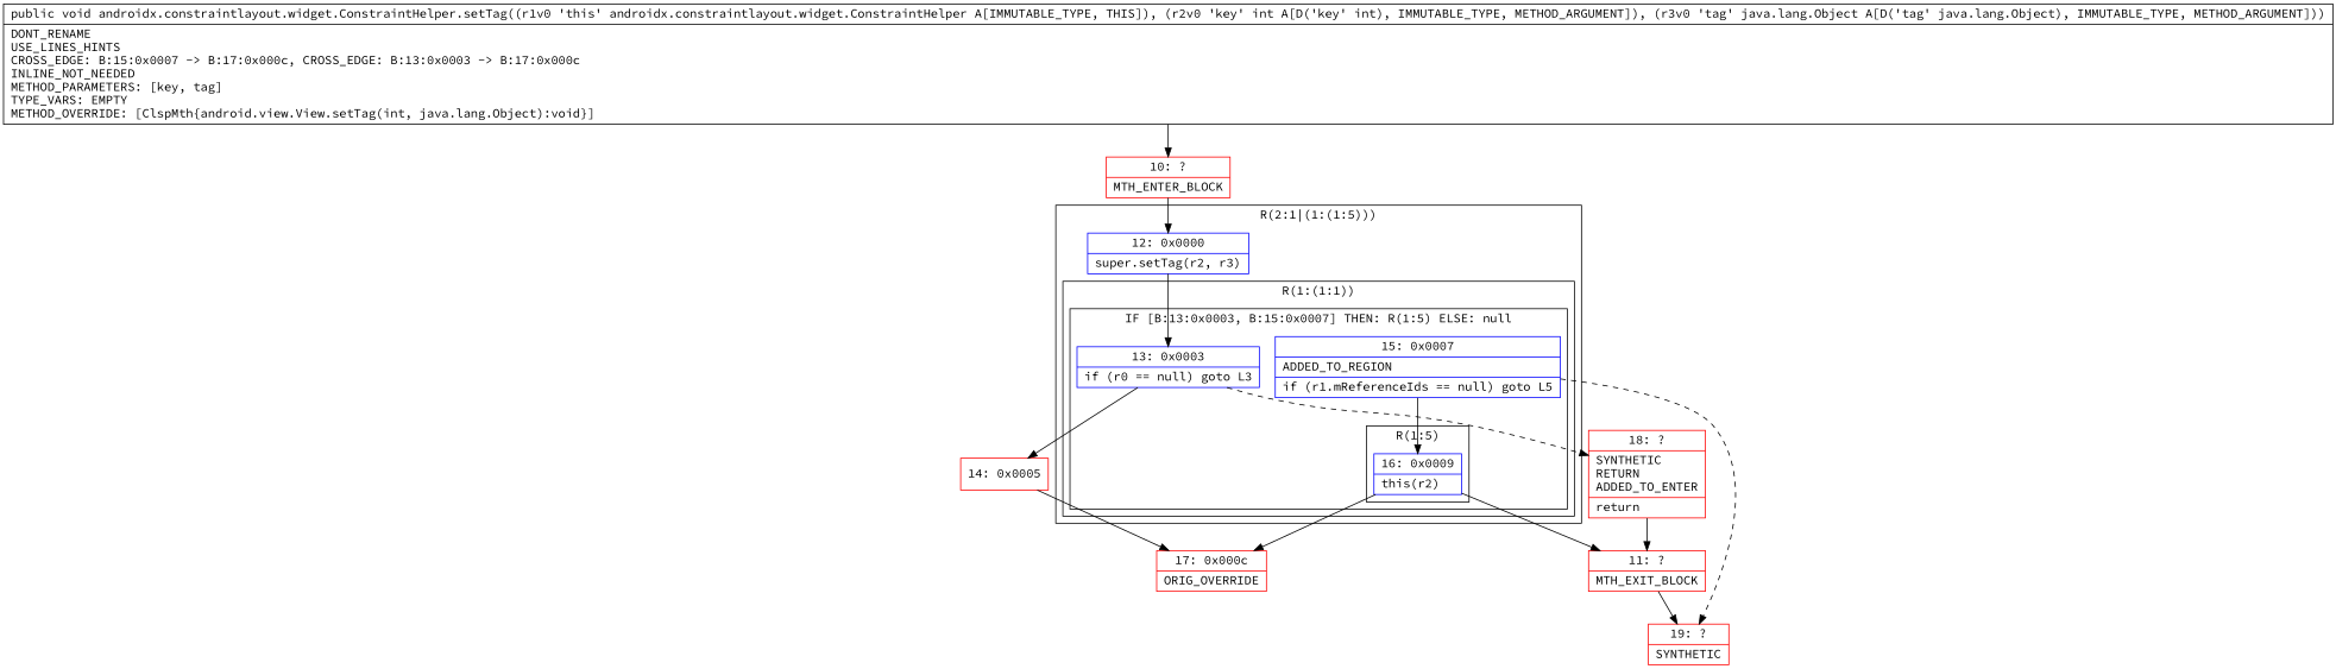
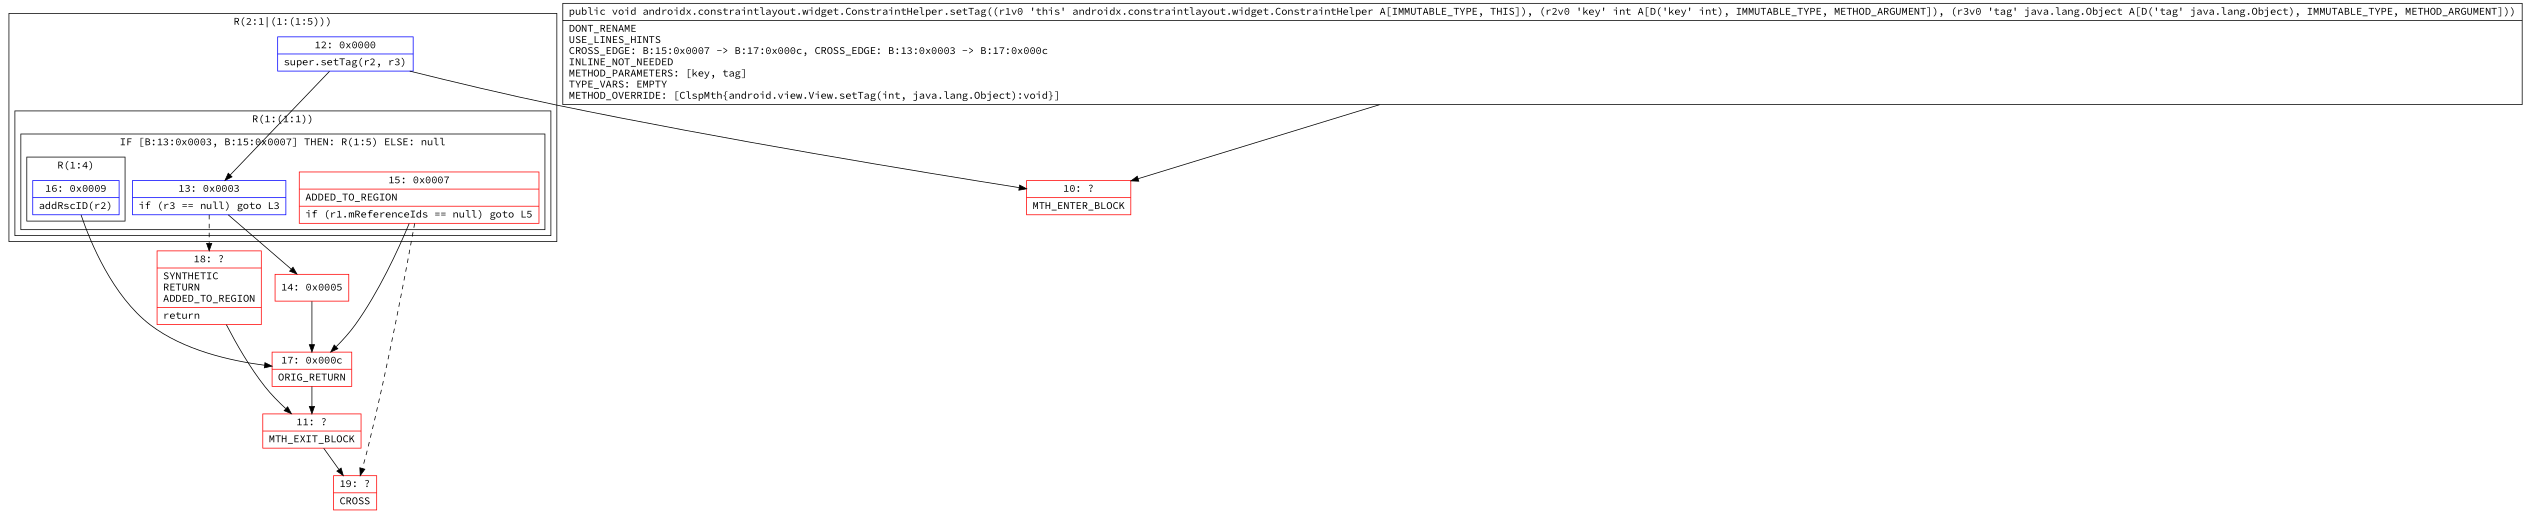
  digraph {
    fontname="Source Code Pro"
    node [color=red fontname="Source Code Pro" shape=record]
    edge [fontname="Source Code Pro"]
-   n1 [color=blue label="{16\:\ 0x0009|this(r2)\l}"]
-   n2 [color=blue label="{13\:\ 0x0003|if (r0 == null) goto L3\l}"]
-   n3 [color=blue label="{15\:\ 0x0007|ADDED_TO_REGION\l|if (r1.mReferenceIds == null) goto L5\l}"]
+   n1 [color=blue label="{16\:\ 0x0009|addRscID(r2)\l}"]
+   n2 [color=blue label="{13\:\ 0x0003|if (r3 == null) goto L3\l}"]
+   n3 [label="{15\:\ 0x0007|ADDED_TO_REGION\l|if (r1.mReferenceIds == null) goto L5\l}"]
    n4 [color=blue label="{12\:\ 0x0000|super.setTag(r2, r3)\l}"]
-   n5 [label="{17\:\ 0x000c|ORIG_OVERRIDE\l}"]
+   n5 [label="{17\:\ 0x000c|ORIG_RETURN\l}"]
    n6 [label="{14\:\ 0x0005}"]
-   n7 [label="{18\:\ ?|SYNTHETIC\lRETURN\lADDED_TO_ENTER\l|return\l}"]
-   n8 [label="{19\:\ ?|SYNTHETIC\l}"]
+   n7 [label="{18\:\ ?|SYNTHETIC\lRETURN\lADDED_TO_REGION\l|return\l}"]
+   n8 [label="{19\:\ ?|CROSS\l}"]
    n9 [label="{11\:\ ?|MTH_EXIT_BLOCK\l}"]
    n10 [label="{10\:\ ?|MTH_ENTER_BLOCK\l}"]
    n11 [label="{public void androidx.constraintlayout.widget.ConstraintHelper.setTag((r1v0 'this' androidx.constraintlayout.widget.ConstraintHelper A[IMMUTABLE_TYPE, THIS]), (r2v0 'key' int A[D('key' int), IMMUTABLE_TYPE, METHOD_ARGUMENT]), (r3v0 'tag' java.lang.Object A[D('tag' java.lang.Object), IMMUTABLE_TYPE, METHOD_ARGUMENT]))  | DONT_RENAME\lUSE_LINES_HINTS\lCROSS_EDGE: B:15:0x0007 \-\> B:17:0x000c, CROSS_EDGE: B:13:0x0003 \-\> B:17:0x000c\lINLINE_NOT_NEEDED\lMETHOD_PARAMETERS: [key, tag]\lTYPE_VARS: EMPTY\lMETHOD_OVERRIDE: [ClspMth\{android.view.View.setTag(int, java.lang.Object):void\}]\l}" color=""]
    subgraph cluster_1 {
      label="R(2:1|(1:(1:5)))"
      n4
      subgraph cluster_2 {
        label="R(1:(1:1))"
        subgraph cluster_3 {
          label="IF [B:13:0x0003, B:15:0x0007] THEN: R(1:5) ELSE: null"
          n2
          n3
          subgraph cluster_4 {
-           label="R(1:5)"
+           label="R(1:4)"
            n1
          }
        }
      }
    }
    n1 -> n5
    n2 -> n6
    n2 -> n7 [style=dashed]
-   n3 -> n1
+   n3 -> n5
    n3 -> n8 [style=dashed]
    n4 -> n2
-   n1 -> n9
+   n5 -> n9
    n6 -> n5
    n7 -> n9
    n9 -> n8
-   n10 -> n4
+   n4 -> n10
    n11 -> n10
  }
